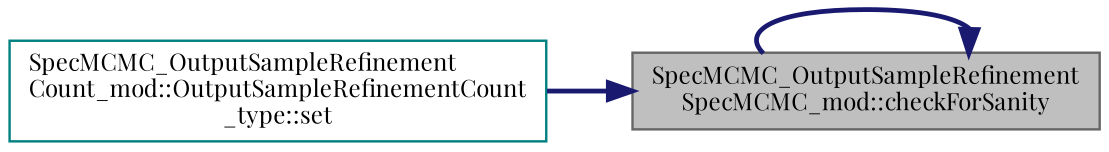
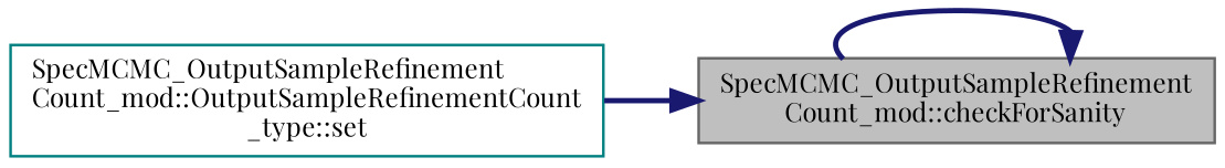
  digraph {
    rankdir=RL
    fontname="Playfair Display"
    node [fontname="Playfair Display" fontsize=10 shape=record style=filled]
    edge [color=midnightblue dir=back fontname="Playfair Display" fontsize=10 labelfontname=Helvetica labelfontsize=10 style=bold]
-   n1 [color=gray40 fillcolor=grey75 fontcolor=black height=0.2 label="SpecMCMC_OutputSampleRefinement\lSpecMCMC_mod::checkForSanity" width=0.4]
+   n1 [color=gray40 fillcolor=grey75 fontcolor=black height=0.2 label="SpecMCMC_OutputSampleRefinement\lCount_mod::checkForSanity" width=0.4]
    n2 [color=teal fillcolor=white height=0.2 label="SpecMCMC_OutputSampleRefinement\lCount_mod::OutputSampleRefinementCount\l_type::set" width=0.4]
    n1 -> n1
    n1 -> n2
  }
